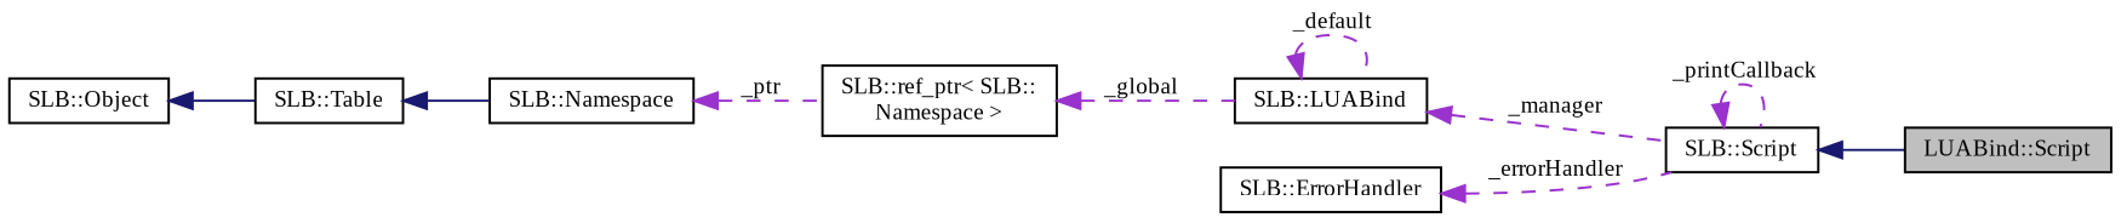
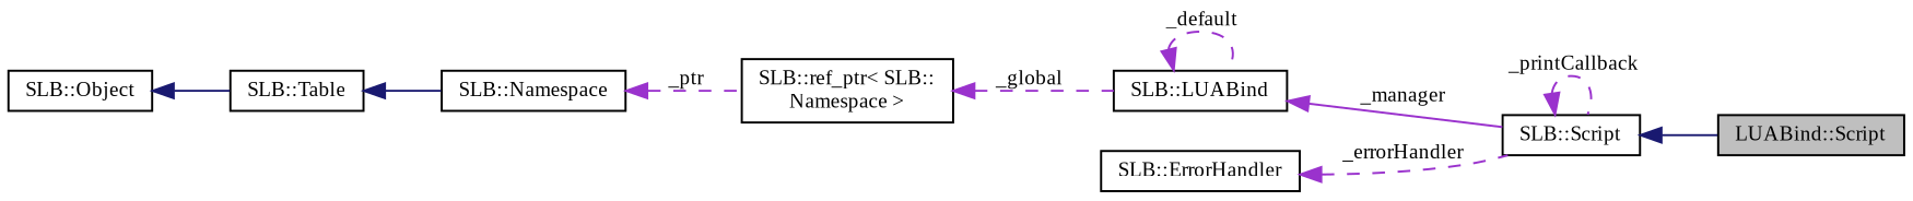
  digraph {
    fontname="Liberation Serif"
    rankdir=LR
    node [color=black fillcolor=white fontname="Liberation Serif" fontsize=10 shape=record style=filled]
    edge [color=darkorchid3 dir=back fontname="Liberation Serif" fontsize=10 labelfontname=Helvetica labelfontsize=10 style=dashed]
    n1 [fillcolor=grey75 fontcolor=black height=0.2 label="LUABind::Script" width=0.4]
    n2 [height=0.2 label="SLB::Script" width=0.4]
    n3 [height=0.2 label="SLB::LUABind" width=0.4]
    n4 [height=0.2 label="SLB::ref_ptr\< SLB::\lNamespace \>" width=0.4]
    n5 [height=0.2 label="SLB::Namespace" width=0.4]
    n6 [height=0.2 label="SLB::Table" width=0.4]
    n7 [height=0.2 label="SLB::Object" width=0.4]
    n8 [height=0.2 label="SLB::ErrorHandler" width=0.4]
    n2 -> n1 [color=midnightblue style=solid]
    n2 -> n2 [label=" _printCallback"]
-   n3 -> n2 [label=" _manager"]
+   n3 -> n2 [label=" _manager" style=solid]
    n3 -> n3 [label=" _default"]
    n4 -> n3 [label=" _global"]
    n5 -> n4 [label=" _ptr"]
    n6 -> n5 [color=midnightblue style=solid]
    n7 -> n6 [color=midnightblue style=solid]
    n8 -> n2 [label=" _errorHandler"]
  }
